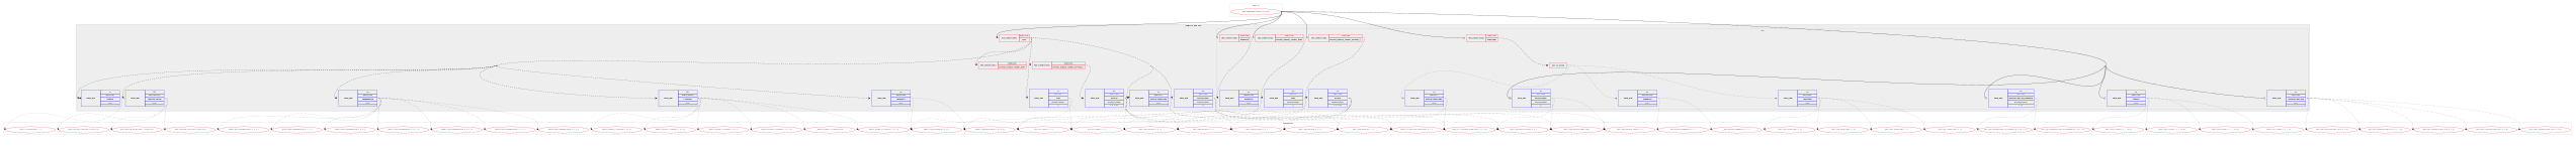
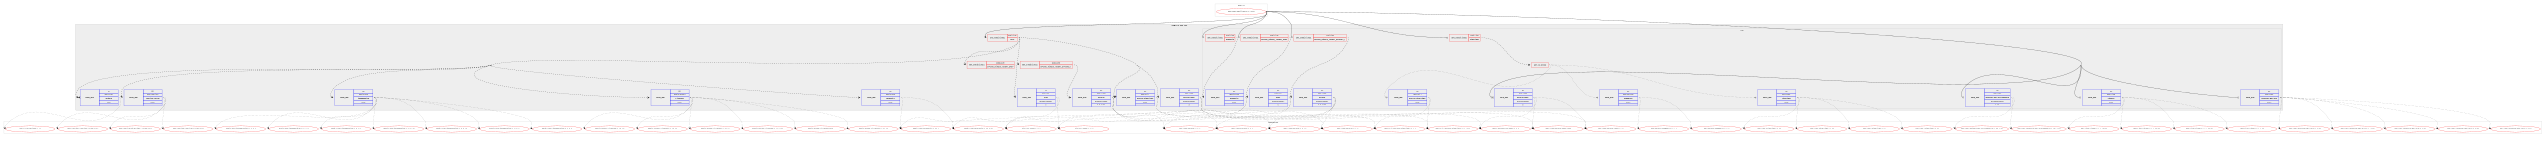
  digraph {
    compound=true
    concentrate=true
    fontname="Courier Prime"
    fontsize=10
    newrank=true
    rankdir=TB
    ranksep=1.5
    node [color=red fontname="Courier Prime" fontsize=10]
    edge [arrowhead=vee fontname="Courier Prime" headport=w style=dotted tailport=e weight=100]
    n1 [label="app-text/asciidoc-8.6.9-r6" width=4]
    n2 [color=blue label=<<TABLE BORDER="0" CELLBORDER="1" CELLSPACING="0" CELLPADDING="4" WIDTH="220"><TR><TD ROWSPAN="6" CELLPADDING="30">pack_dep</TD></TR><TR><TD WIDTH="110">no</TD></TR><TR><TD>app-text</TD></TR><TR><TD>dvipng</TD></TR><TR><TD>none</TD></TR><TR><TD></TD></TR></TABLE>> shape=none]
    n3 [color=blue label=<<TABLE BORDER="0" CELLBORDER="1" CELLSPACING="0" CELLPADDING="4" WIDTH="220"><TR><TD ROWSPAN="6" CELLPADDING="30">pack_dep</TD></TR><TR><TD WIDTH="110">no</TD></TR><TR><TD>dev-texlive</TD></TR><TR><TD>texlive-latex</TD></TR><TR><TD>none</TD></TR><TR><TD></TD></TR></TABLE>> shape=none]
    n4 [color=blue label=<<TABLE BORDER="0" CELLBORDER="1" CELLSPACING="0" CELLPADDING="4" WIDTH="220"><TR><TD ROWSPAN="6" CELLPADDING="30">pack_dep</TD></TR><TR><TD WIDTH="110">no</TD></TR><TR><TD>dev-util</TD></TR><TR><TD>source-highlight</TD></TR><TR><TD>none</TD></TR><TR><TD></TD></TR></TABLE>> shape=none]
    n5 [color=blue label=<<TABLE BORDER="0" CELLBORDER="1" CELLSPACING="0" CELLPADDING="4" WIDTH="220"><TR><TD ROWSPAN="6" CELLPADDING="30">pack_dep</TD></TR><TR><TD WIDTH="110">no</TD></TR><TR><TD>media-gfx</TD></TR><TR><TD>graphviz</TD></TR><TR><TD>none</TD></TR><TR><TD></TD></TR></TABLE>> shape=none]
    n6 [color=blue label=<<TABLE BORDER="0" CELLBORDER="1" CELLSPACING="0" CELLPADDING="4" WIDTH="220"><TR><TD ROWSPAN="6" CELLPADDING="30">pack_dep</TD></TR><TR><TD WIDTH="110">no</TD></TR><TR><TD>media-gfx</TD></TR><TR><TD>imagemagick</TD></TR><TR><TD>none</TD></TR><TR><TD></TD></TR></TABLE>> shape=none]
    n7 [color=blue label=<<TABLE BORDER="0" CELLBORDER="1" CELLSPACING="0" CELLPADDING="4" WIDTH="220"><TR><TD ROWSPAN="6" CELLPADDING="30">pack_dep</TD></TR><TR><TD WIDTH="110">no</TD></TR><TR><TD>dev-lang</TD></TR><TR><TD>python-exec</TD></TR><TR><TD>greaterequal</TD></TR><TR><TD>2</TD></TR></TABLE>> shape=none]
    n8 [color=blue label=<<TABLE BORDER="0" CELLBORDER="1" CELLSPACING="0" CELLPADDING="4" WIDTH="220"><TR><TD ROWSPAN="6" CELLPADDING="30">pack_dep</TD></TR><TR><TD WIDTH="110">no</TD></TR><TR><TD>media-sound</TD></TR><TR><TD>lilypond</TD></TR><TR><TD>none</TD></TR><TR><TD></TD></TR></TABLE>> shape=none]
    n9 [color=blue label=<<TABLE BORDER="0" CELLBORDER="1" CELLSPACING="0" CELLPADDING="4" WIDTH="220"><TR><TD ROWSPAN="6" CELLPADDING="30">pack_dep</TD></TR><TR><TD WIDTH="110">no</TD></TR><TR><TD>virtual</TD></TR><TR><TD>pypy</TD></TR><TR><TD>greaterequal</TD></TR><TR><TD>5</TD></TR></TABLE>> shape=none]
    n10 [label=<<TABLE BORDER="0" CELLBORDER="1" CELLSPACING="0" CELLPADDING="4"><TR><TD ROWSPAN="3" CELLPADDING="10">use_conditional</TD></TR><TR><TD>positive</TD></TR><TR><TD>python_single_target_pypy</TD></TR></TABLE>> shape=none]
    n11 [color=blue label=<<TABLE BORDER="0" CELLBORDER="1" CELLSPACING="0" CELLPADDING="4" WIDTH="220"><TR><TD ROWSPAN="6" CELLPADDING="30">pack_dep</TD></TR><TR><TD WIDTH="110">no</TD></TR><TR><TD>dev-lang</TD></TR><TR><TD>python</TD></TR><TR><TD>greaterequal</TD></TR><TR><TD>2.7.5-r2</TD></TR></TABLE>> shape=none]
    n12 [label=<<TABLE BORDER="0" CELLBORDER="1" CELLSPACING="0" CELLPADDING="4"><TR><TD ROWSPAN="3" CELLPADDING="10">use_conditional</TD></TR><TR><TD>positive</TD></TR><TR><TD>python_single_target_python2_7</TD></TR></TABLE>> shape=none]
    n13 [label=<<TABLE BORDER="0" CELLBORDER="1" CELLSPACING="0" CELLPADDING="4"><TR><TD ROWSPAN="3" CELLPADDING="10">use_conditional</TD></TR><TR><TD>positive</TD></TR><TR><TD>test</TD></TR></TABLE>> shape=none]
    n14 [color=blue label=<<TABLE BORDER="0" CELLBORDER="1" CELLSPACING="0" CELLPADDING="4" WIDTH="220"><TR><TD ROWSPAN="6" CELLPADDING="30">pack_dep</TD></TR><TR><TD WIDTH="110">no</TD></TR><TR><TD>media-gfx</TD></TR><TR><TD>graphviz</TD></TR><TR><TD>none</TD></TR><TR><TD></TD></TR></TABLE>> shape=none]
    n15 [label=<<TABLE BORDER="0" CELLBORDER="1" CELLSPACING="0" CELLPADDING="4"><TR><TD ROWSPAN="3" CELLPADDING="10">use_conditional</TD></TR><TR><TD>positive</TD></TR><TR><TD>graphviz</TD></TR></TABLE>> shape=none]
    n16 [color=blue label=<<TABLE BORDER="0" CELLBORDER="1" CELLSPACING="0" CELLPADDING="4" WIDTH="220"><TR><TD ROWSPAN="6" CELLPADDING="30">pack_dep</TD></TR><TR><TD WIDTH="110">no</TD></TR><TR><TD>dev-util</TD></TR><TR><TD>source-highlight</TD></TR><TR><TD>none</TD></TR><TR><TD></TD></TR></TABLE>> shape=none]
    n17 [color=blue label=<<TABLE BORDER="0" CELLBORDER="1" CELLSPACING="0" CELLPADDING="4" WIDTH="220"><TR><TD ROWSPAN="6" CELLPADDING="30">pack_dep</TD></TR><TR><TD WIDTH="110">no</TD></TR><TR><TD>dev-python</TD></TR><TR><TD>pygments</TD></TR><TR><TD>none</TD></TR><TR><TD></TD></TR></TABLE>> shape=none]
    n18 [color=blue label=<<TABLE BORDER="0" CELLBORDER="1" CELLSPACING="0" CELLPADDING="4" WIDTH="220"><TR><TD ROWSPAN="6" CELLPADDING="30">pack_dep</TD></TR><TR><TD WIDTH="110">no</TD></TR><TR><TD>app-text</TD></TR><TR><TD>highlight</TD></TR><TR><TD>none</TD></TR><TR><TD></TD></TR></TABLE>> shape=none]
    n19 [label=<<TABLE BORDER="0" CELLBORDER="1" CELLSPACING="0" CELLPADDING="4"><TR><TD CELLPADDING="10">any_of_group</TD></TR></TABLE>> shape=none]
    n20 [label=<<TABLE BORDER="0" CELLBORDER="1" CELLSPACING="0" CELLPADDING="4"><TR><TD ROWSPAN="3" CELLPADDING="10">use_conditional</TD></TR><TR><TD>positive</TD></TR><TR><TD>highlight</TD></TR></TABLE>> shape=none]
    n21 [color=blue label=<<TABLE BORDER="0" CELLBORDER="1" CELLSPACING="0" CELLPADDING="4" WIDTH="220"><TR><TD ROWSPAN="6" CELLPADDING="30">pack_dep</TD></TR><TR><TD WIDTH="110">no</TD></TR><TR><TD>virtual</TD></TR><TR><TD>pypy</TD></TR><TR><TD>greaterequal</TD></TR><TR><TD>5</TD></TR></TABLE>> shape=none]
    n22 [label=<<TABLE BORDER="0" CELLBORDER="1" CELLSPACING="0" CELLPADDING="4"><TR><TD ROWSPAN="3" CELLPADDING="10">use_conditional</TD></TR><TR><TD>positive</TD></TR><TR><TD>python_single_target_pypy</TD></TR></TABLE>> shape=none]
    n23 [color=blue label=<<TABLE BORDER="0" CELLBORDER="1" CELLSPACING="0" CELLPADDING="4" WIDTH="220"><TR><TD ROWSPAN="6" CELLPADDING="30">pack_dep</TD></TR><TR><TD WIDTH="110">no</TD></TR><TR><TD>dev-lang</TD></TR><TR><TD>python</TD></TR><TR><TD>greaterequal</TD></TR><TR><TD>2.7.5-r2</TD></TR></TABLE>> shape=none]
    n24 [label=<<TABLE BORDER="0" CELLBORDER="1" CELLSPACING="0" CELLPADDING="4"><TR><TD ROWSPAN="3" CELLPADDING="10">use_conditional</TD></TR><TR><TD>positive</TD></TR><TR><TD>python_single_target_python2_7</TD></TR></TABLE>> shape=none]
    n25 [color=blue label=<<TABLE BORDER="0" CELLBORDER="1" CELLSPACING="0" CELLPADDING="4" WIDTH="220"><TR><TD ROWSPAN="6" CELLPADDING="30">pack_dep</TD></TR><TR><TD WIDTH="110">no</TD></TR><TR><TD>app-text</TD></TR><TR><TD>docbook-xml-dtd</TD></TR><TR><TD>none</TD></TR><TR><TD></TD></TR></TABLE>> shape=none]
    n26 [color=blue label=<<TABLE BORDER="0" CELLBORDER="1" CELLSPACING="0" CELLPADDING="4" WIDTH="220"><TR><TD ROWSPAN="6" CELLPADDING="30">pack_dep</TD></TR><TR><TD WIDTH="110">no</TD></TR><TR><TD>app-text</TD></TR><TR><TD>docbook-xsl-stylesheets</TD></TR><TR><TD>greaterequal</TD></TR><TR><TD>1.75</TD></TR></TABLE>> shape=none]
    n27 [color=blue label=<<TABLE BORDER="0" CELLBORDER="1" CELLSPACING="0" CELLPADDING="4" WIDTH="220"><TR><TD ROWSPAN="6" CELLPADDING="30">pack_dep</TD></TR><TR><TD WIDTH="110">no</TD></TR><TR><TD>dev-lang</TD></TR><TR><TD>python-exec</TD></TR><TR><TD>greaterequal</TD></TR><TR><TD>2</TD></TR></TABLE>> shape=none]
    n28 [color=blue label=<<TABLE BORDER="0" CELLBORDER="1" CELLSPACING="0" CELLPADDING="4" WIDTH="220"><TR><TD ROWSPAN="6" CELLPADDING="30">pack_dep</TD></TR><TR><TD WIDTH="110">no</TD></TR><TR><TD>dev-libs</TD></TR><TR><TD>libxslt</TD></TR><TR><TD>none</TD></TR><TR><TD></TD></TR></TABLE>> shape=none]
    n29 [label="app-latex/dvipng-1.15" width=4]
    n30 [label="dev-texlive/highlight-latex-2015" width=4]
    n31 [label="dev-texlive/texlive-latex-2016" width=4]
    n32 [label="dev-texlive/texlive-latex-2017" width=4]
    n33 [label="dev-util/source-highlight-3.1.7-r2" width=4]
    n34 [label="dev-util/source-highlight-3.1.8" width=4]
    n35 [label="media-gfx/graphviz-2.38.0-r1" width=4]
    n36 [label="media-gfx/graphviz-2.40.1" width=4]
    n37 [label="media-gfx/imagemagick-6.9.9.0" width=4]
    n38 [label="media-gfx/imagemagick-6.9.9.18" width=4]
    n39 [label="media-gfx/imagemagick-6.9.9.20" width=4]
    n40 [label="media-gfx/imagemagick-6.9.9.9" width=4]
    n41 [label="media-gfx/imagemagick-7.0.6.9" width=4]
    n42 [label="media-gfx/imagemagick-7.0.7.6" width=4]
    n43 [label="media-gfx/imagemagick-7.0.7.8" width=4]
    n44 [label="media-sound/lilypond-2.18.2-r3" width=4]
    n45 [label="media-sound/lilypond-2.19.54" width=4]
    n46 [label="media-sound/lilypond-2.19.61" width=4]
    n47 [label="media-sound/lilypond-2.19.63" width=4]
    n48 [label="media-sound/lilypond-2.19.64" width=4]
    n49 [label="media-sound/lilypond-9999" width=4]
    n50 [label="virtual/pypy-5.8.0" width=4]
    n51 [label="virtual/pypy-5.9.0" width=4]
-   n52 [label="dev-lang/python-2.7.12" width=4]
    n53 [label="dev-lang/python-2.7.14" width=4]
    n54 [label="dev-lang/python-3.4.5" width=4]
    n55 [label="dev-lang/python-3.4.6" width=4]
    n56 [label="dev-lang/python-3.5.4" width=4]
    n57 [label="dev-lang/python-exec-2.4.4" width=4]
    n58 [label="dev-lang/python-exec-2.4.5" width=4]
    n59 [label="dev-lang/python-exec-9999" width=4]
    n60 [label="dev-python/pygments-2.1.1" width=4]
    n61 [label="dev-python/pygments-2.2.0" width=4]
    n62 [label="app-text/highlight-3.17" width=4]
    n63 [label="app-text/highlight-3.33" width=4]
    n64 [label="app-text/highlight-3.34" width=4]
    n65 [label="app-text/highlight-3.35" width=4]
    n66 [label="app-text/docbook-xml-dtd-4.1.2-r6" width=4]
    n67 [label="app-text/docbook-xml-dtd-4.2-r2" width=4]
    n68 [label="app-text/docbook-xml-dtd-4.3-r1" width=4]
    n69 [label="app-text/docbook-xml-dtd-4.4-r2" width=4]
    n70 [label="app-text/docbook-xml-dtd-4.5-r1" width=4]
    n71 [label="app-text/dvipng-xsl-stylesheets-1.79.1-r1" width=4]
    n72 [label="app-text/docbook-xsl-stylesheets-1.79.1-r2" width=4]
    n73 [label="dev-libs/libxslt-1.1.29-r1" width=4]
    n74 [label="dev-libs/libxslt-1.1.30" width=4]
    n75 [label="dev-libs/libxslt-1.1.30-r1" width=4]
    n76 [label="dev-libs/libxslt-1.1.30-r2" width=4]
    subgraph cluster_1 {
      color=gray
      label=<<i>ebuild</i>>
      rank=same
      n1
    }
    subgraph cluster_2 {
      color=gray
      label=<<i>dependencies</i>>
      subgraph cluster_3 {
        color=gray
        fillcolor="#eeeeee"
        label=<<i>compile</i>>
        style=filled
        subgraph sub_4 {
          color=gray
          fillcolor="#eeeeee"
          label=<<i>compile</i>>
          style=filled
          n13
          subgraph sub_5 {
            color=gray
            fillcolor="#eeeeee"
            label=<<i>compile</i>>
            style=filled
            n2
          }
          subgraph sub_6 {
            color=gray
            fillcolor="#eeeeee"
            label=<<i>compile</i>>
            style=filled
            n3
          }
          subgraph sub_7 {
            color=gray
            fillcolor="#eeeeee"
            label=<<i>compile</i>>
            style=filled
            n4
          }
          subgraph sub_8 {
            color=gray
            fillcolor="#eeeeee"
            label=<<i>compile</i>>
            style=filled
            n5
          }
          subgraph sub_9 {
            color=gray
            fillcolor="#eeeeee"
            label=<<i>compile</i>>
            style=filled
            n6
          }
          subgraph sub_10 {
            color=gray
            fillcolor="#eeeeee"
            label=<<i>compile</i>>
            style=filled
            n7
          }
          subgraph sub_11 {
            color=gray
            fillcolor="#eeeeee"
            label=<<i>compile</i>>
            style=filled
            n8
          }
          subgraph sub_12 {
            color=gray
            fillcolor="#eeeeee"
            label=<<i>compile</i>>
            style=filled
            n10
            subgraph sub_13 {
              color=gray
              fillcolor="#eeeeee"
              label=<<i>compile</i>>
              style=filled
              n9
            }
          }
          subgraph sub_14 {
            color=gray
            fillcolor="#eeeeee"
            label=<<i>compile</i>>
            style=filled
            n12
            subgraph sub_15 {
              color=gray
              fillcolor="#eeeeee"
              label=<<i>compile</i>>
              style=filled
              n11
            }
          }
        }
      }
      subgraph cluster_16 {
        color=gray
        fillcolor="#eeeeee"
        label=<<i>compile and run</i>>
        style=filled
      }
      subgraph cluster_17 {
        color=gray
        fillcolor="#eeeeee"
        label=<<i>run</i>>
        style=filled
        subgraph sub_18 {
          color=gray
          fillcolor="#eeeeee"
          label=<<i>run</i>>
          style=filled
          n15
          subgraph sub_19 {
            color=gray
            fillcolor="#eeeeee"
            label=<<i>run</i>>
            style=filled
            n14
          }
        }
        subgraph sub_20 {
          color=gray
          fillcolor="#eeeeee"
          label=<<i>run</i>>
          style=filled
          n20
          subgraph sub_21 {
            color=gray
            fillcolor="#eeeeee"
            label=<<i>run</i>>
            style=filled
            n19
            subgraph sub_22 {
              color=gray
              fillcolor="#eeeeee"
              label=<<i>run</i>>
              style=filled
              n16
            }
            subgraph sub_23 {
              color=gray
              fillcolor="#eeeeee"
              label=<<i>run</i>>
              style=filled
              n17
            }
            subgraph sub_24 {
              color=gray
              fillcolor="#eeeeee"
              label=<<i>run</i>>
              style=filled
              n18
            }
          }
        }
        subgraph sub_25 {
          color=gray
          fillcolor="#eeeeee"
          label=<<i>run</i>>
          style=filled
          n22
          subgraph sub_26 {
            color=gray
            fillcolor="#eeeeee"
            label=<<i>run</i>>
            style=filled
            n21
          }
        }
        subgraph sub_27 {
          color=gray
          fillcolor="#eeeeee"
          label=<<i>run</i>>
          style=filled
          n24
          subgraph sub_28 {
            color=gray
            fillcolor="#eeeeee"
            label=<<i>run</i>>
            style=filled
            n23
          }
        }
        subgraph sub_29 {
          color=gray
          fillcolor="#eeeeee"
          label=<<i>run</i>>
          style=filled
          n25
        }
        subgraph sub_30 {
          color=gray
          fillcolor="#eeeeee"
          label=<<i>run</i>>
          style=filled
          n26
        }
        subgraph sub_31 {
          color=gray
          fillcolor="#eeeeee"
          label=<<i>run</i>>
          style=filled
          n27
        }
        subgraph sub_32 {
          color=gray
          fillcolor="#eeeeee"
          label=<<i>run</i>>
          style=filled
          n28
        }
      }
    }
    subgraph cluster_33 {
      color=gray
      label=<<i>candidates</i>>
      rank=same
      subgraph sub_34 {
        color=black
        label=<<i>candidates</i>>
        nodesep=1
        rank=same
        n29
      }
      subgraph sub_35 {
        color=black
        label=<<i>candidates</i>>
        nodesep=1
        rank=same
        n30
        n31
        n32
      }
      subgraph sub_36 {
        color=black
        label=<<i>candidates</i>>
        nodesep=1
        rank=same
        n33
        n34
      }
      subgraph sub_37 {
        color=black
        label=<<i>candidates</i>>
        nodesep=1
        rank=same
        n35
        n36
      }
      subgraph sub_38 {
        color=black
        label=<<i>candidates</i>>
        nodesep=1
        rank=same
        n37
        n38
        n39
        n40
        n41
        n42
        n43
      }
      subgraph sub_39 {
        color=black
        label=<<i>candidates</i>>
        nodesep=1
        rank=same
        n44
        n45
        n46
        n47
        n48
        n49
      }
      subgraph sub_40 {
        color=black
        label=<<i>candidates</i>>
        nodesep=1
        rank=same
        n50
        n51
      }
      subgraph sub_41 {
        color=black
        label=<<i>candidates</i>>
        nodesep=1
        rank=same
-       n52
        n53
        n54
        n55
        n56
      }
      subgraph sub_42 {
        color=black
        label=<<i>candidates</i>>
        nodesep=1
        rank=same
        n57
        n58
        n59
      }
      subgraph sub_43 {
        color=black
        label=<<i>candidates</i>>
        nodesep=1
        rank=same
        n35
        n36
      }
      subgraph sub_44 {
        color=black
        label=<<i>candidates</i>>
        nodesep=1
        rank=same
        n33
        n34
      }
      subgraph sub_45 {
        color=black
        label=<<i>candidates</i>>
        nodesep=1
        rank=same
        n60
        n61
      }
      subgraph sub_46 {
        color=black
        label=<<i>candidates</i>>
        nodesep=1
        rank=same
        n62
        n63
        n64
        n65
      }
      subgraph sub_47 {
        color=black
        label=<<i>candidates</i>>
        nodesep=1
        rank=same
        n50
        n51
      }
      subgraph sub_48 {
        color=black
        label=<<i>candidates</i>>
        nodesep=1
        rank=same
-       n52
        n53
        n54
        n55
        n56
      }
      subgraph sub_49 {
        color=black
        label=<<i>candidates</i>>
        nodesep=1
        rank=same
        n66
        n67
        n68
        n69
        n70
      }
      subgraph sub_50 {
        color=black
        label=<<i>candidates</i>>
        nodesep=1
        rank=same
        n71
        n72
      }
      subgraph sub_51 {
        color=black
        label=<<i>candidates</i>>
        nodesep=1
        rank=same
        n57
        n58
        n59
      }
      subgraph sub_52 {
        color=black
        label=<<i>candidates</i>>
        nodesep=1
        rank=same
        n73
        n74
        n75
        n76
      }
    }
    n1 -> n13 [style=solid weight=20]
    n1 -> n15 [arrowhead=odot style=solid weight=20]
    n1 -> n20 [arrowhead=odot style=solid weight=20]
    n1 -> n22 [arrowhead=odot style=solid weight=20]
    n1 -> n24 [arrowhead=odot style=solid weight=20]
    n1 -> n25 [arrowhead=odot style=solid weight=20]
    n1 -> n26 [arrowhead=odot style=solid weight=20]
    n1 -> n27 [arrowhead=odot style=solid weight=20]
    n1 -> n28 [arrowhead=odot style=solid weight=20]
    n2 -> n29
    n3 -> n30
    n3 -> n31
    n3 -> n32
    n4 -> n33
    n4 -> n34
    n5 -> n35
    n5 -> n36
    n6 -> n37
    n6 -> n38
    n6 -> n39
    n6 -> n40
    n6 -> n41
    n6 -> n42
    n6 -> n43
    n7 -> n57
    n7 -> n58
    n7 -> n59
    n8 -> n44
    n8 -> n45
    n8 -> n46
    n8 -> n47
    n8 -> n48
    n8 -> n49
    n9 -> n50
    n9 -> n51
    n10 -> n9 [style=dashed weight=20]
-   n11 -> n52
    n11 -> n53
    n11 -> n54
    n11 -> n55
    n11 -> n56
    n12 -> n11 [style=dashed weight=20]
    n13 -> n2 [style=dashed weight=20]
    n13 -> n3 [style=dashed weight=20]
    n13 -> n4 [style=dashed weight=20]
    n13 -> n5 [style=dashed weight=20]
    n13 -> n6 [style=dashed weight=20]
    n13 -> n7 [style=dashed weight=20]
    n13 -> n8 [style=dashed weight=20]
    n13 -> n10 [style=dashed weight=20]
    n13 -> n12 [style=dashed weight=20]
    n14 -> n35
    n14 -> n36
    n15 -> n14 [style=dashed weight=20]
    n16 -> n33
    n16 -> n34
    n17 -> n60
    n17 -> n61
    n18 -> n62
    n18 -> n63
    n18 -> n64
    n18 -> n65
    n19 -> n16 [arrowhead=oinv weight=20]
    n19 -> n17 [arrowhead=oinv weight=20]
    n19 -> n18 [arrowhead=oinv weight=20]
    n20 -> n19 [style=dashed weight=20]
    n21 -> n50
    n21 -> n51
    n22 -> n21 [style=dashed weight=20]
-   n23 -> n52
    n23 -> n53
    n23 -> n54
    n23 -> n55
    n23 -> n56
    n24 -> n23 [style=dashed weight=20]
    n25 -> n66
    n25 -> n67
    n25 -> n68
    n25 -> n69
    n25 -> n70
    n26 -> n71
    n26 -> n72
    n27 -> n57
    n27 -> n58
    n27 -> n59
    n28 -> n73
    n28 -> n74
    n28 -> n75
    n28 -> n76
  }
